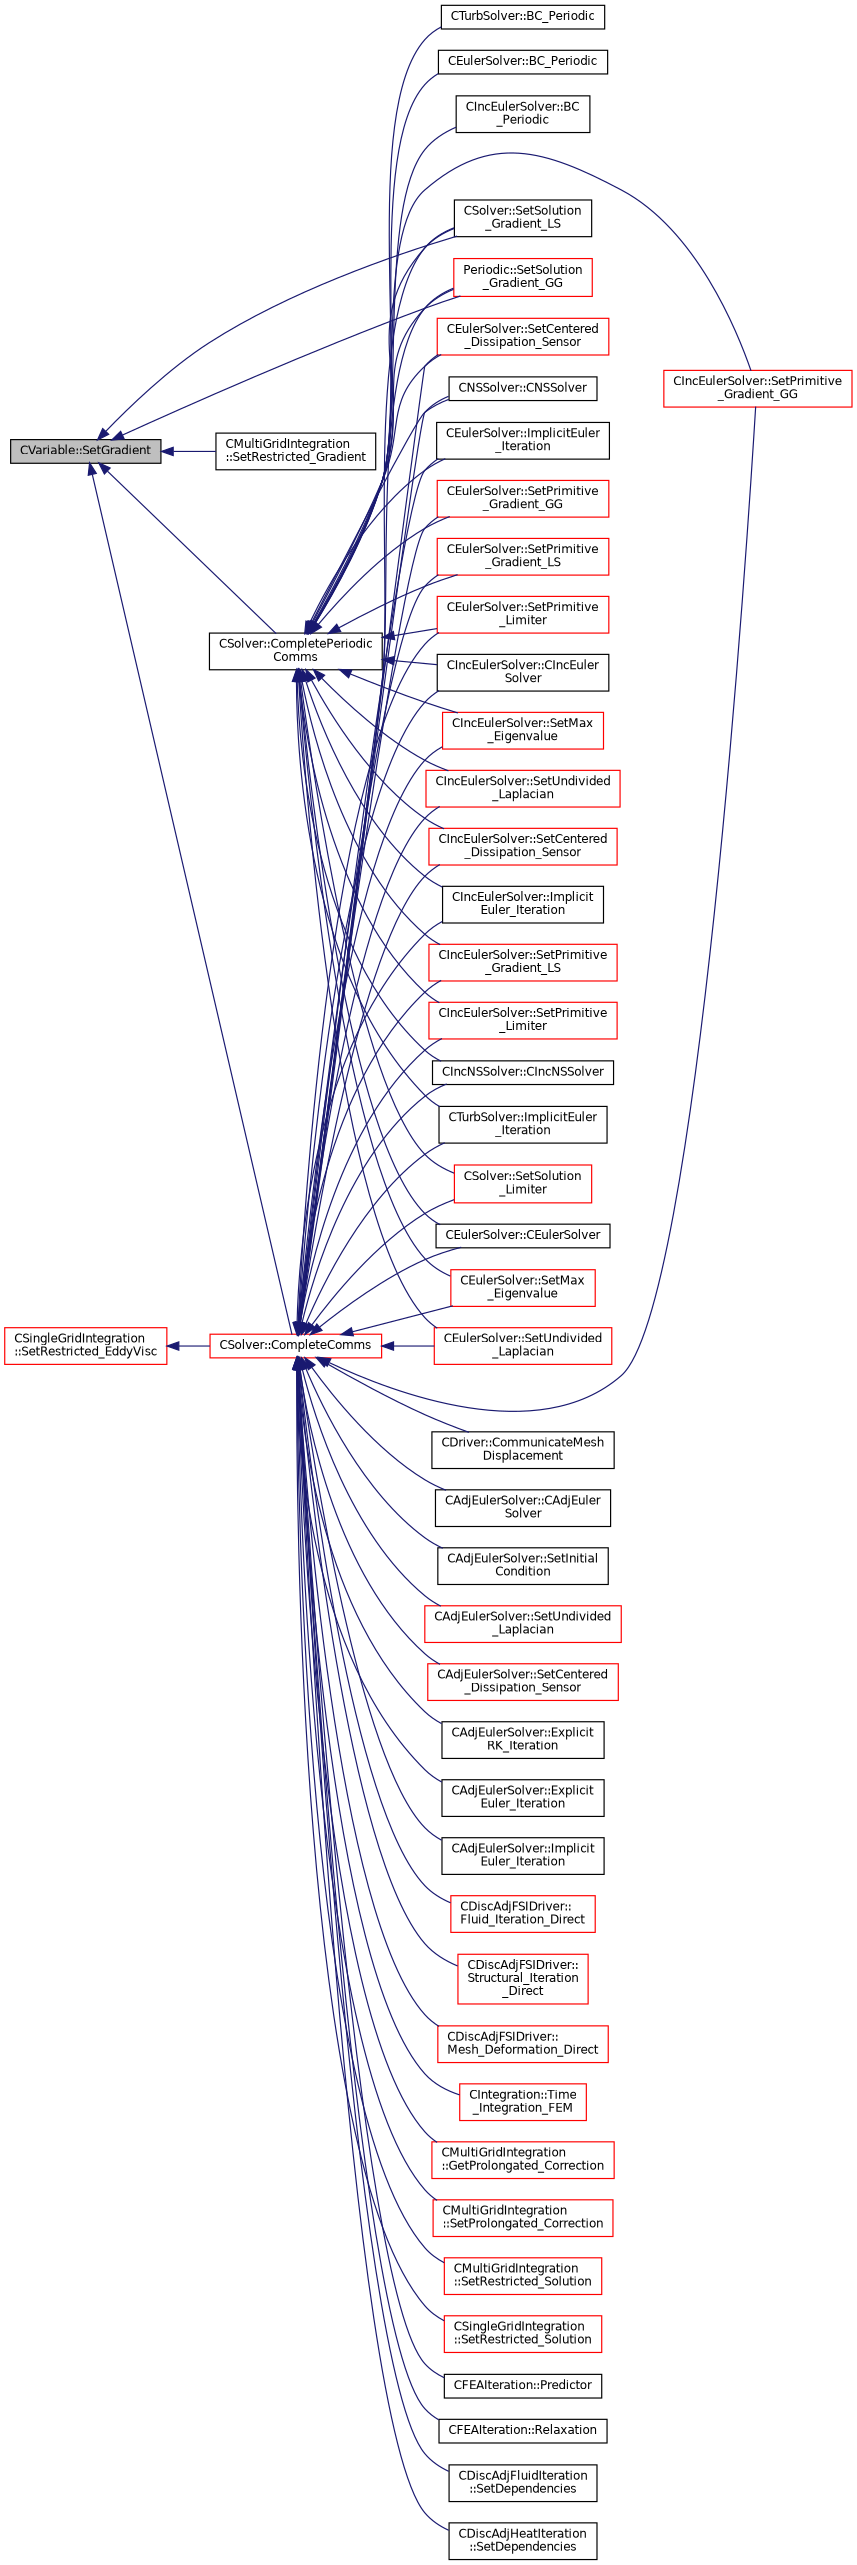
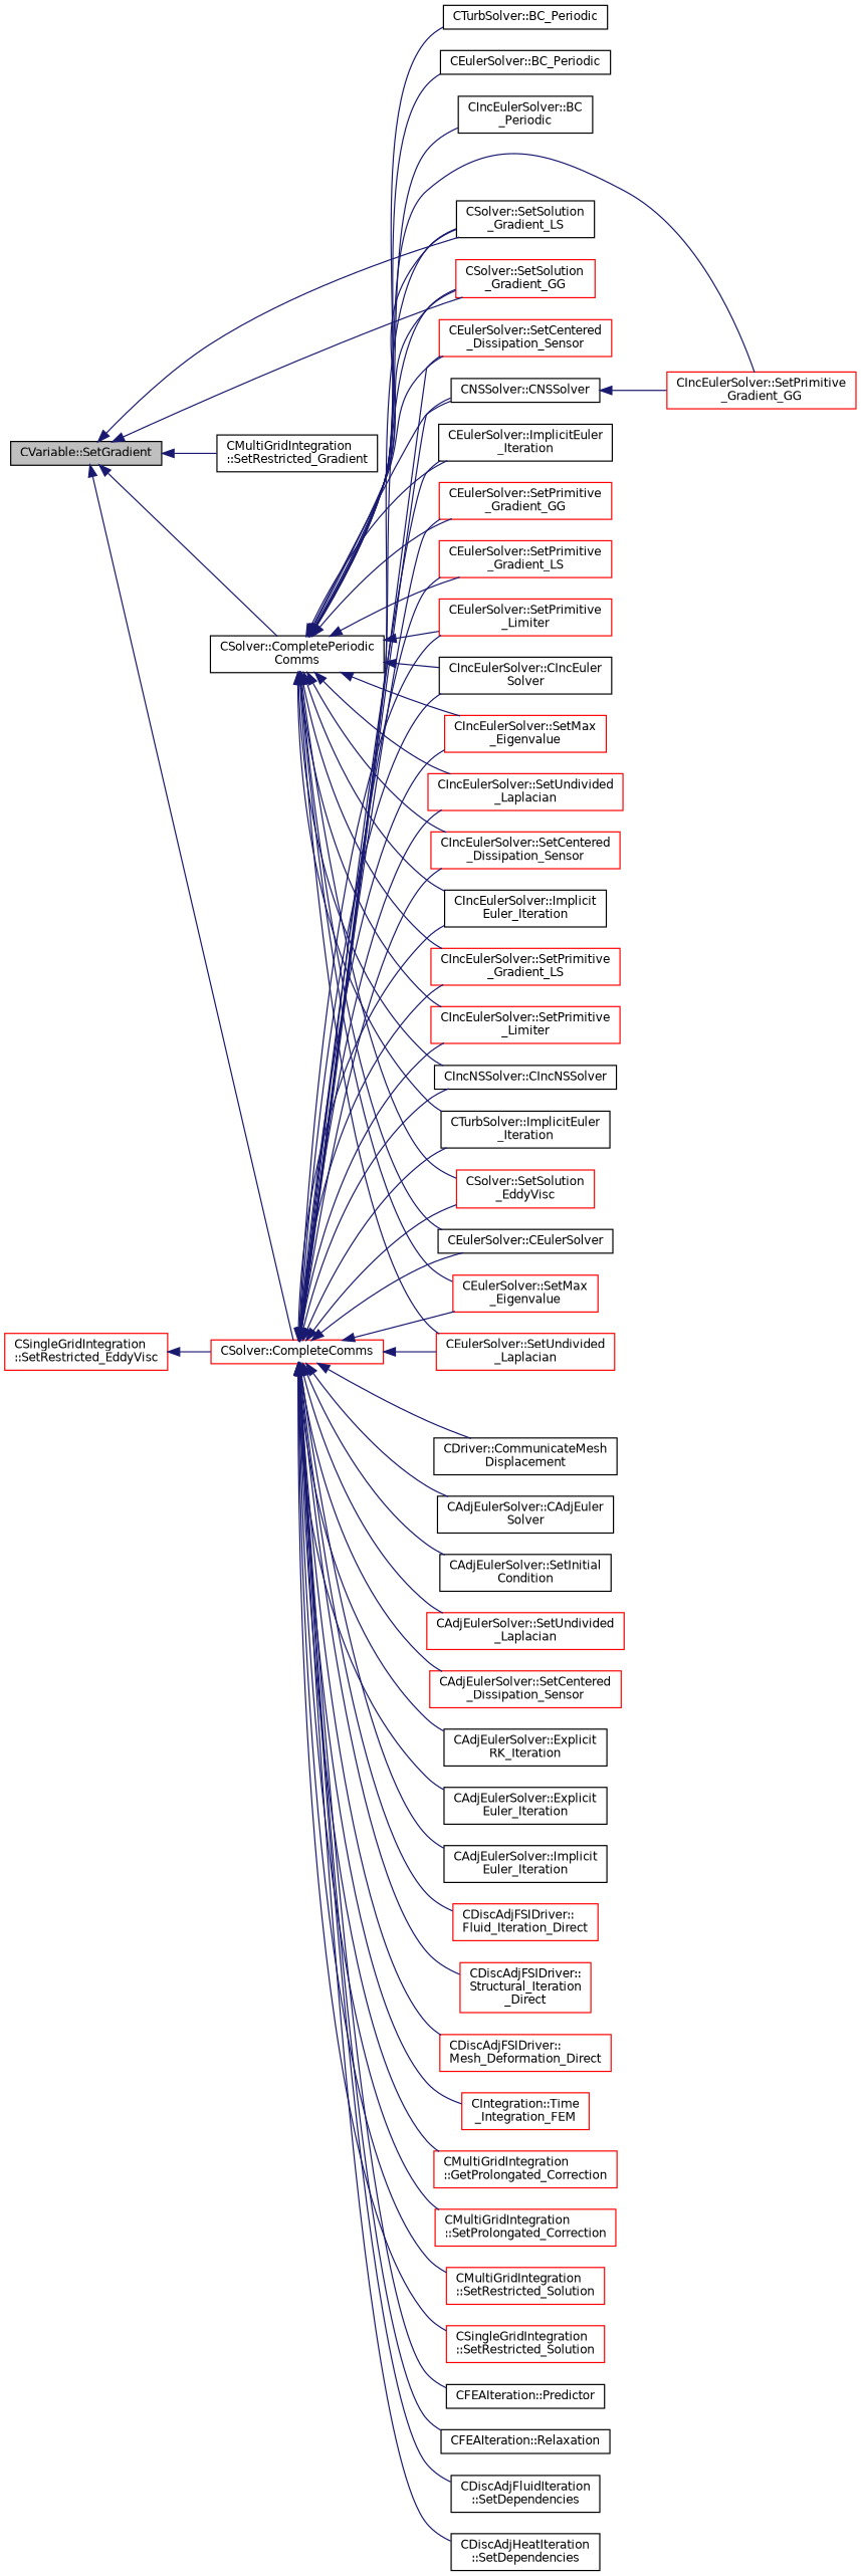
  digraph {
    rankdir=LR
    node [color=red fillcolor=white fontname=Helvetica fontsize=10 shape=record style=filled]
    edge [color=midnightblue dir=back fontname=Helvetica fontsize=10 labelfontname=Helvetica labelfontsize=10 style=solid]
    n1 [color=black fillcolor=grey75 fontcolor=black height=0.2 label="CVariable::SetGradient" width=0.4]
    n2 [color=black height=0.2 label="CMultiGridIntegration\l::SetRestricted_Gradient" width=0.4]
    n3 [color=black height=0.2 label="CSolver::CompletePeriodic\lComms" width=0.4]
-   n4 [height=0.2 label="Periodic::SetSolution\l_Gradient_GG" width=0.4]
+   n4 [height=0.2 label="CSolver::SetSolution\l_Gradient_GG" width=0.4]
    n5 [color=black height=0.2 label="CSolver::SetSolution\l_Gradient_LS" width=0.4]
    n6 [height=0.2 label="CSolver::CompleteComms" width=0.4]
    n7 [color=black height=0.2 label="CEulerSolver::CEulerSolver" width=0.4]
    n8 [height=0.2 label="CEulerSolver::SetMax\l_Eigenvalue" width=0.4]
    n9 [height=0.2 label="CEulerSolver::SetUndivided\l_Laplacian" width=0.4]
    n10 [height=0.2 label="CEulerSolver::SetCentered\l_Dissipation_Sensor" width=0.4]
    n11 [color=black height=0.2 label="CEulerSolver::ImplicitEuler\l_Iteration" width=0.4]
    n12 [height=0.2 label="CEulerSolver::SetPrimitive\l_Gradient_GG" width=0.4]
    n13 [height=0.2 label="CEulerSolver::SetPrimitive\l_Gradient_LS" width=0.4]
    n14 [height=0.2 label="CEulerSolver::SetPrimitive\l_Limiter" width=0.4]
    n15 [color=black height=0.2 label="CEulerSolver::BC_Periodic" width=0.4]
    n16 [color=black height=0.2 label="CNSSolver::CNSSolver" width=0.4]
    n17 [color=black height=0.2 label="CIncEulerSolver::CIncEuler\lSolver" width=0.4]
    n18 [height=0.2 label="CIncEulerSolver::SetMax\l_Eigenvalue" width=0.4]
    n19 [height=0.2 label="CIncEulerSolver::SetUndivided\l_Laplacian" width=0.4]
    n20 [height=0.2 label="CIncEulerSolver::SetCentered\l_Dissipation_Sensor" width=0.4]
    n21 [color=black height=0.2 label="CIncEulerSolver::Implicit\lEuler_Iteration" width=0.4]
    n22 [height=0.2 label="CIncEulerSolver::SetPrimitive\l_Gradient_GG" width=0.4]
    n23 [height=0.2 label="CIncEulerSolver::SetPrimitive\l_Gradient_LS" width=0.4]
    n24 [height=0.2 label="CIncEulerSolver::SetPrimitive\l_Limiter" width=0.4]
    n25 [color=black height=0.2 label="CIncEulerSolver::BC\l_Periodic" width=0.4]
    n26 [color=black height=0.2 label="CIncNSSolver::CIncNSSolver" width=0.4]
    n27 [color=black height=0.2 label="CTurbSolver::BC_Periodic" width=0.4]
    n28 [color=black height=0.2 label="CTurbSolver::ImplicitEuler\l_Iteration" width=0.4]
-   n29 [height=0.2 label="CSolver::SetSolution\l_Limiter" width=0.4]
+   n29 [height=0.2 label="CSolver::SetSolution\l_EddyVisc" width=0.4]
    n30 [height=0.2 label="CDiscAdjFSIDriver::\lFluid_Iteration_Direct" width=0.4]
    n31 [height=0.2 label="CDiscAdjFSIDriver::\lStructural_Iteration\l_Direct" width=0.4]
    n32 [height=0.2 label="CDiscAdjFSIDriver::\lMesh_Deformation_Direct" width=0.4]
    n33 [height=0.2 label="CIntegration::Time\l_Integration_FEM" width=0.4]
    n34 [height=0.2 label="CMultiGridIntegration\l::GetProlongated_Correction" width=0.4]
    n35 [height=0.2 label="CMultiGridIntegration\l::SetProlongated_Correction" width=0.4]
    n36 [height=0.2 label="CMultiGridIntegration\l::SetRestricted_Solution" width=0.4]
    n37 [height=0.2 label="CSingleGridIntegration\l::SetRestricted_Solution" width=0.4]
    n38 [color=black height=0.2 label="CFEAIteration::Predictor" width=0.4]
    n39 [color=black height=0.2 label="CFEAIteration::Relaxation" width=0.4]
    n40 [color=black height=0.2 label="CDiscAdjFluidIteration\l::SetDependencies" width=0.4]
    n41 [color=black height=0.2 label="CDiscAdjHeatIteration\l::SetDependencies" width=0.4]
    n42 [color=black height=0.2 label="CDriver::CommunicateMesh\lDisplacement" width=0.4]
    n43 [color=black height=0.2 label="CAdjEulerSolver::CAdjEuler\lSolver" width=0.4]
    n44 [color=black height=0.2 label="CAdjEulerSolver::SetInitial\lCondition" width=0.4]
    n45 [height=0.2 label="CAdjEulerSolver::SetUndivided\l_Laplacian" width=0.4]
    n46 [height=0.2 label="CAdjEulerSolver::SetCentered\l_Dissipation_Sensor" width=0.4]
    n47 [color=black height=0.2 label="CAdjEulerSolver::Explicit\lRK_Iteration" width=0.4]
    n48 [color=black height=0.2 label="CAdjEulerSolver::Explicit\lEuler_Iteration" width=0.4]
    n49 [color=black height=0.2 label="CAdjEulerSolver::Implicit\lEuler_Iteration" width=0.4]
    n50 [height=0.2 label="CSingleGridIntegration\l::SetRestricted_EddyVisc" width=0.4]
    n1 -> n2
    n1 -> n3
    n1 -> n4
    n1 -> n5
    n1 -> n6
    n3 -> n4
    n3 -> n5
    n3 -> n7
    n3 -> n8
    n3 -> n9
    n3 -> n10
    n3 -> n11
    n3 -> n12
    n3 -> n13
    n3 -> n14
    n3 -> n15
    n3 -> n16
    n3 -> n17
    n3 -> n18
    n3 -> n19
    n3 -> n20
    n3 -> n21
    n3 -> n22
    n3 -> n23
    n3 -> n24
    n3 -> n25
    n3 -> n26
    n3 -> n27
    n3 -> n28
    n3 -> n29
    n6 -> n4
    n6 -> n5
    n6 -> n7
    n6 -> n8
    n6 -> n9
    n6 -> n10
    n6 -> n11
    n6 -> n12
    n6 -> n13
    n6 -> n14
    n6 -> n16
    n6 -> n17
    n6 -> n18
    n6 -> n19
    n6 -> n20
    n6 -> n21
-   n6 -> n22
+   n16 -> n22
    n6 -> n23
    n6 -> n24
    n6 -> n26
    n6 -> n28
    n6 -> n29
    n6 -> n30
    n6 -> n31
    n6 -> n32
    n6 -> n33
    n6 -> n34
    n6 -> n35
    n6 -> n36
    n6 -> n37
    n6 -> n38
    n6 -> n39
    n6 -> n40
    n6 -> n41
    n6 -> n42
    n6 -> n43
    n6 -> n44
    n6 -> n45
    n6 -> n46
    n6 -> n47
    n6 -> n48
    n6 -> n49
    n50 -> n6
  }
